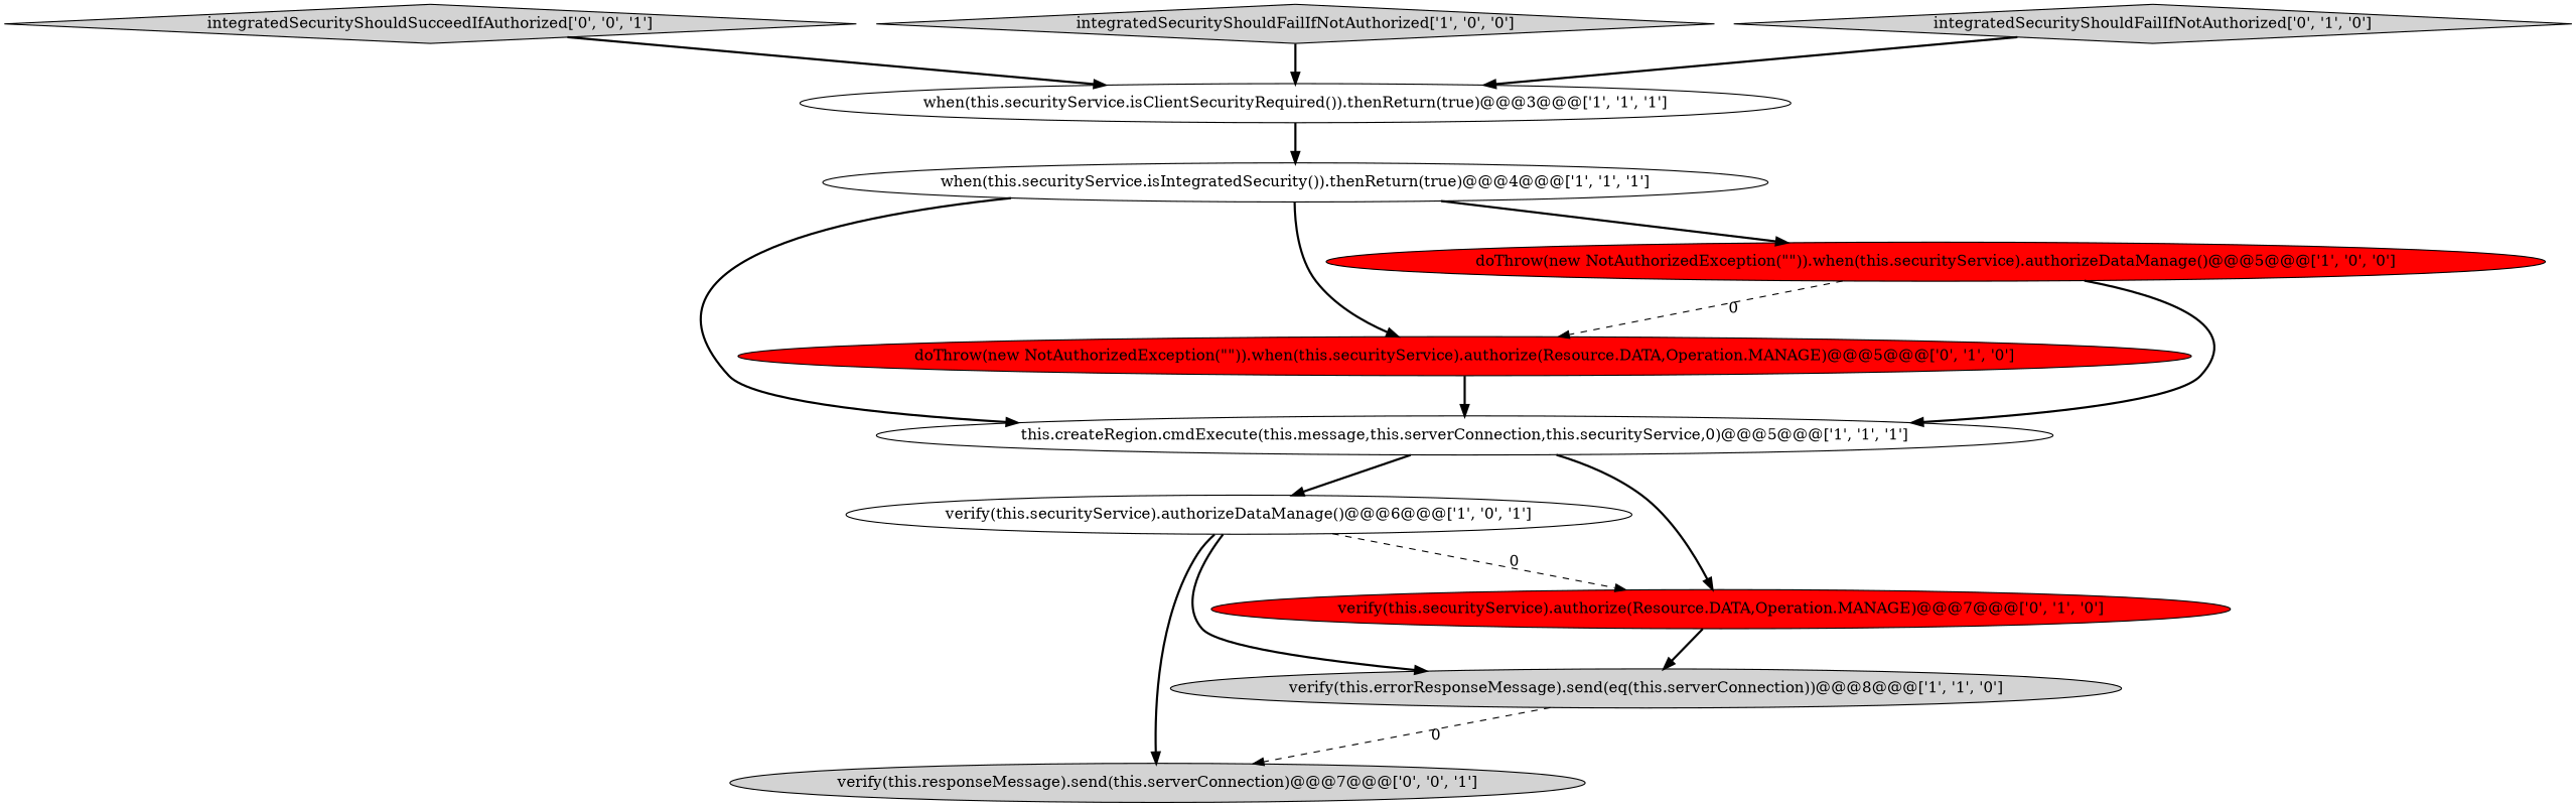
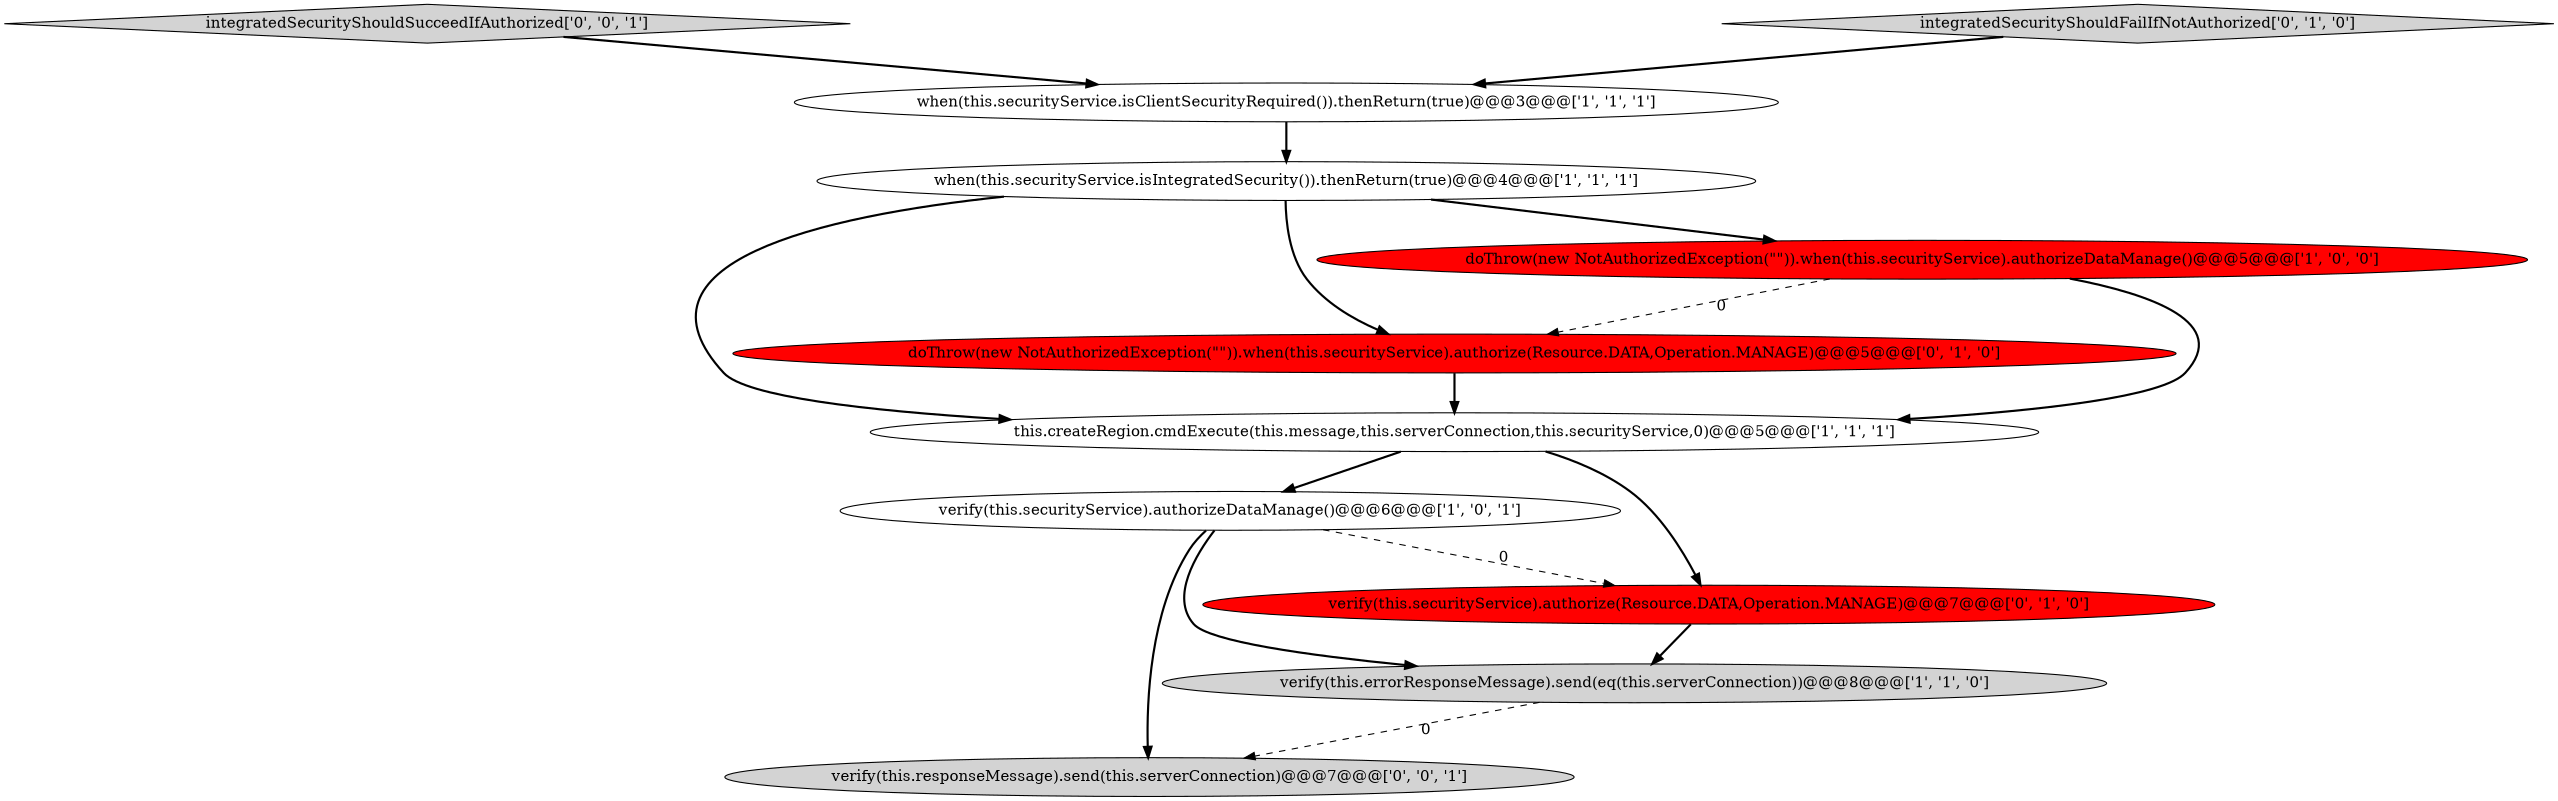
  digraph {
    node [fillcolor=lightgray shape=ellipse style=filled]
    edge [style=bold]
    n1 [label="integratedSecurityShouldSucceedIfAuthorized['0', '0', '1']" shape=diamond]
    n2 [fillcolor=white label="when(this.securityService.isClientSecurityRequired()).thenReturn(true)@@@3@@@['1', '1', '1']"]
-   n3 [label="integratedSecurityShouldFailIfNotAuthorized['1', '0', '0']" shape=diamond]
    n4 [label="verify(this.errorResponseMessage).send(eq(this.serverConnection))@@@8@@@['1', '1', '0']"]
    n5 [label="verify(this.responseMessage).send(this.serverConnection)@@@7@@@['0', '0', '1']"]
    n6 [fillcolor=red label="doThrow(new NotAuthorizedException(\"\")).when(this.securityService).authorize(Resource.DATA,Operation.MANAGE)@@@5@@@['0', '1', '0']"]
    n7 [fillcolor=white label="this.createRegion.cmdExecute(this.message,this.serverConnection,this.securityService,0)@@@5@@@['1', '1', '1']"]
    n8 [fillcolor=white label="verify(this.securityService).authorizeDataManage()@@@6@@@['1', '0', '1']"]
    n9 [fillcolor=red label="verify(this.securityService).authorize(Resource.DATA,Operation.MANAGE)@@@7@@@['0', '1', '0']"]
    n10 [fillcolor=red label="doThrow(new NotAuthorizedException(\"\")).when(this.securityService).authorizeDataManage()@@@5@@@['1', '0', '0']"]
    n11 [label="integratedSecurityShouldFailIfNotAuthorized['0', '1', '0']" shape=diamond]
    n12 [fillcolor=white label="when(this.securityService.isIntegratedSecurity()).thenReturn(true)@@@4@@@['1', '1', '1']"]
    n1 -> n2
    n2 -> n12
-   n3 -> n2
    n4 -> n5 [label=0 style=dashed]
    n6 -> n7
    n7 -> n8
    n7 -> n9
    n8 -> n4
    n8 -> n5
    n8 -> n9 [label=0 style=dashed]
    n9 -> n4
    n10 -> n6 [label=0 style=dashed]
    n10 -> n7
    n11 -> n2
    n12 -> n6
    n12 -> n7
    n12 -> n10
  }
